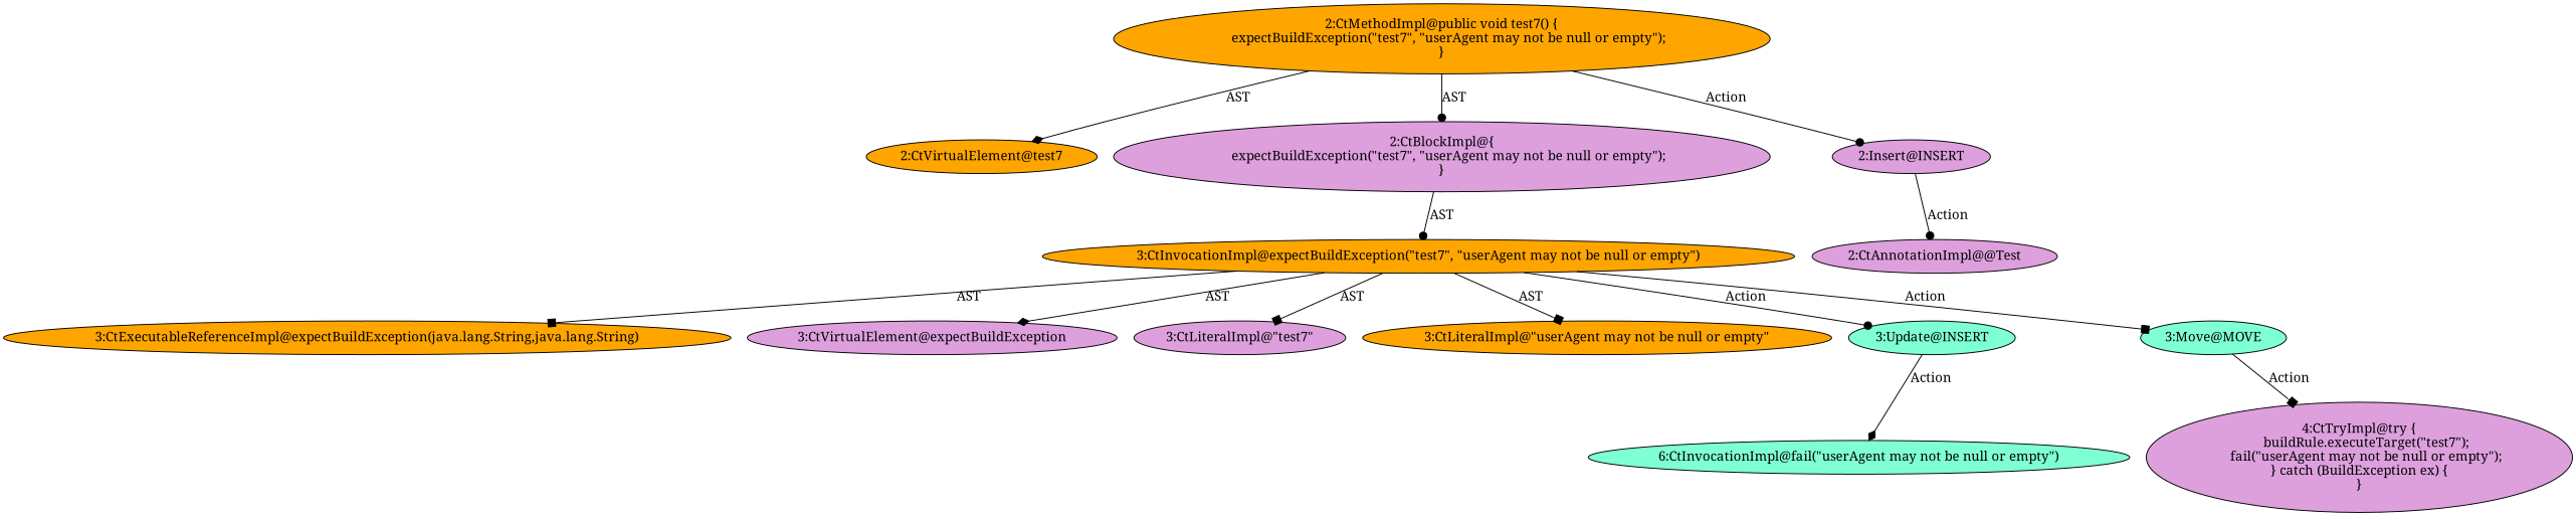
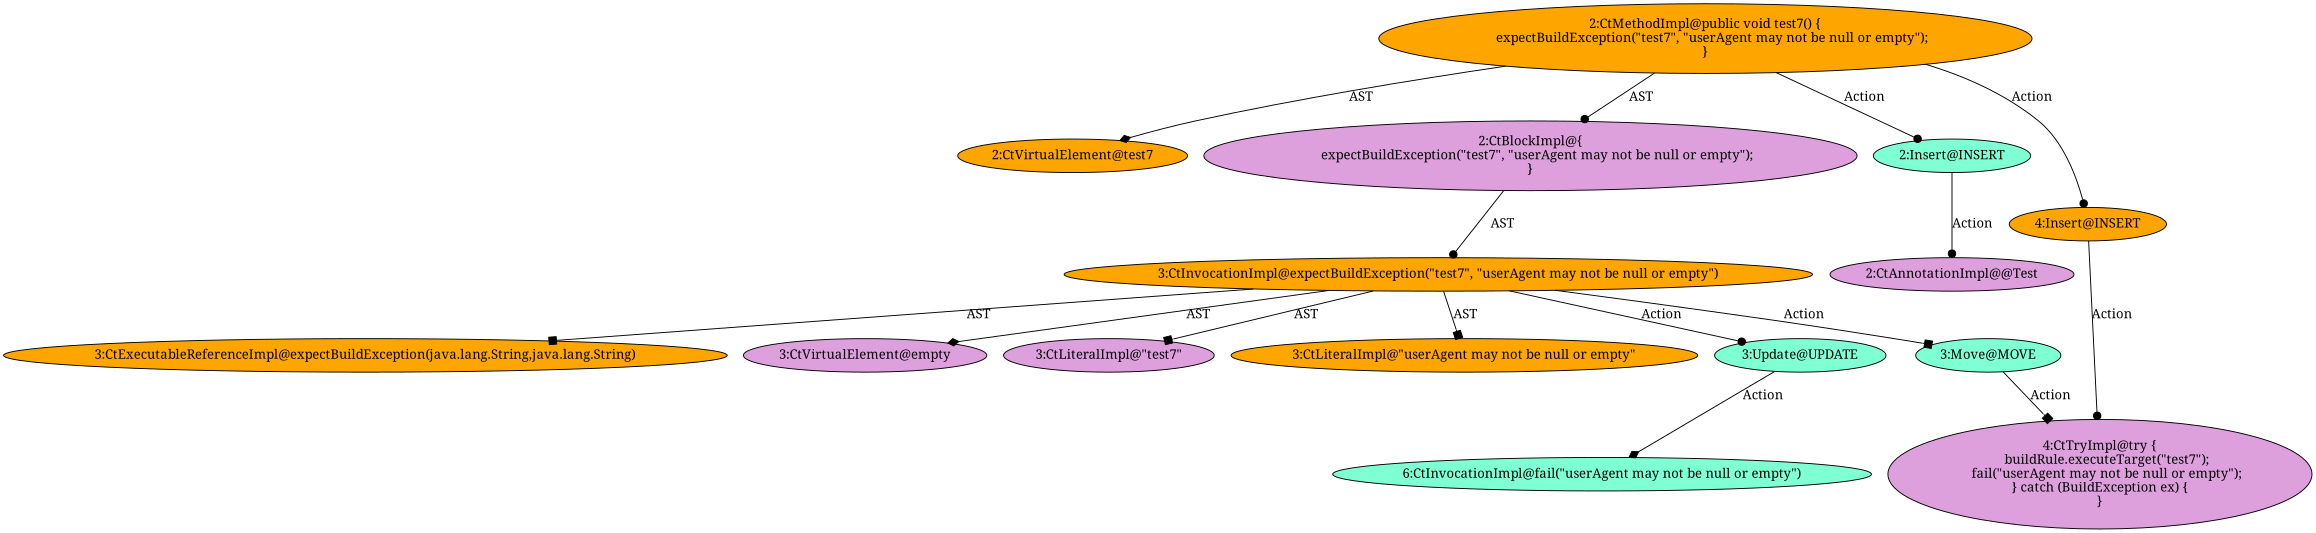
  digraph {
    fontname="Noto Serif"
    node [fillcolor=orange fontname="Noto Serif" shape=ellipse style=filled]
    edge [arrowhead=dot fontname="Noto Serif"]
    n1 [label="2:CtVirtualElement@test7"]
    n2 [label="3:CtExecutableReferenceImpl@expectBuildException(java.lang.String,java.lang.String)"]
-   n3 [fillcolor=plum label="3:CtVirtualElement@expectBuildException"]
+   n3 [fillcolor=plum label="3:CtVirtualElement@empty"]
    n4 [fillcolor=plum label="3:CtLiteralImpl@\"test7\""]
    n5 [label="3:CtLiteralImpl@\"userAgent may not be null or empty\""]
    n6 [label="3:CtInvocationImpl@expectBuildException(\"test7\", \"userAgent may not be null or empty\")"]
-   n7 [fillcolor=aquamarine label="3:Update@INSERT"]
+   n7 [fillcolor=aquamarine label="3:Update@UPDATE"]
    n8 [fillcolor=aquamarine label="3:Move@MOVE"]
    n9 [fillcolor=aquamarine label="6:CtInvocationImpl@fail(\"userAgent may not be null or empty\")"]
    n10 [fillcolor=plum label="4:CtTryImpl@try \{\n    buildRule.executeTarget(\"test7\");\n    fail(\"userAgent may not be null or empty\");\n\} catch (BuildException ex) \{\n\}"]
    n11 [fillcolor=plum label="2:CtBlockImpl@\{\n    expectBuildException(\"test7\", \"userAgent may not be null or empty\");\n\}"]
    n12 [label="2:CtMethodImpl@public void test7() \{\n    expectBuildException(\"test7\", \"userAgent may not be null or empty\");\n\}"]
-   n13 [fillcolor=plum label="2:Insert@INSERT"]
+   n13 [fillcolor=aquamarine label="2:Insert@INSERT"]
+   n14 [label="4:Insert@INSERT"]
    n15 [fillcolor=plum label="2:CtAnnotationImpl@@Test"]
    n6 -> n2 [arrowhead=box label=AST]
    n6 -> n3 [arrowhead=diamond label=AST]
    n6 -> n4 [arrowhead=box label=AST]
    n6 -> n5 [arrowhead=box label=AST]
    n6 -> n7 [label=Action]
    n6 -> n8 [arrowhead=box label=Action]
    n7 -> n9 [arrowhead=diamond label=Action]
    n8 -> n10 [arrowhead=box label=Action]
    n11 -> n6 [label=AST]
    n12 -> n1 [arrowhead=diamond label=AST]
    n12 -> n11 [label=AST]
    n12 -> n13 [label=Action]
+   n12 -> n14 [label=Action]
    n13 -> n15 [label=Action]
+   n14 -> n10 [label=Action]
  }
